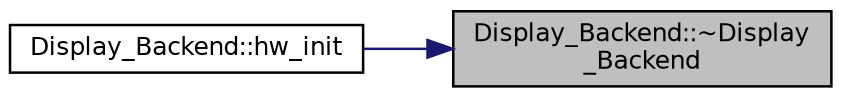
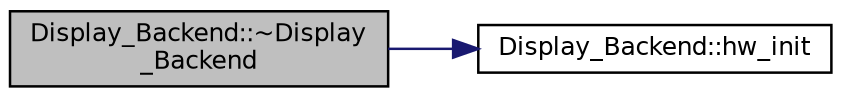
  digraph {
    rankdir=LR
    node [color=black fontname=Helvetica fontsize=10 shape=record style=filled]
    n1 [fillcolor=grey75 fontcolor=black height=0.2 label="Display_Backend::~Display\l_Backend" width=0.4]
    n2 [fillcolor=white height=0.2 label="Display_Backend::hw_init" width=0.4]
-   n2 -> n1 [color=midnightblue fontname=Helvetica fontsize=10 labelfontname=Helvetica labelfontsize=10 style=solid]
+   n1 -> n2 [color=midnightblue fontname=Helvetica fontsize=10 labelfontname=Helvetica labelfontsize=10 style=solid]
  }
